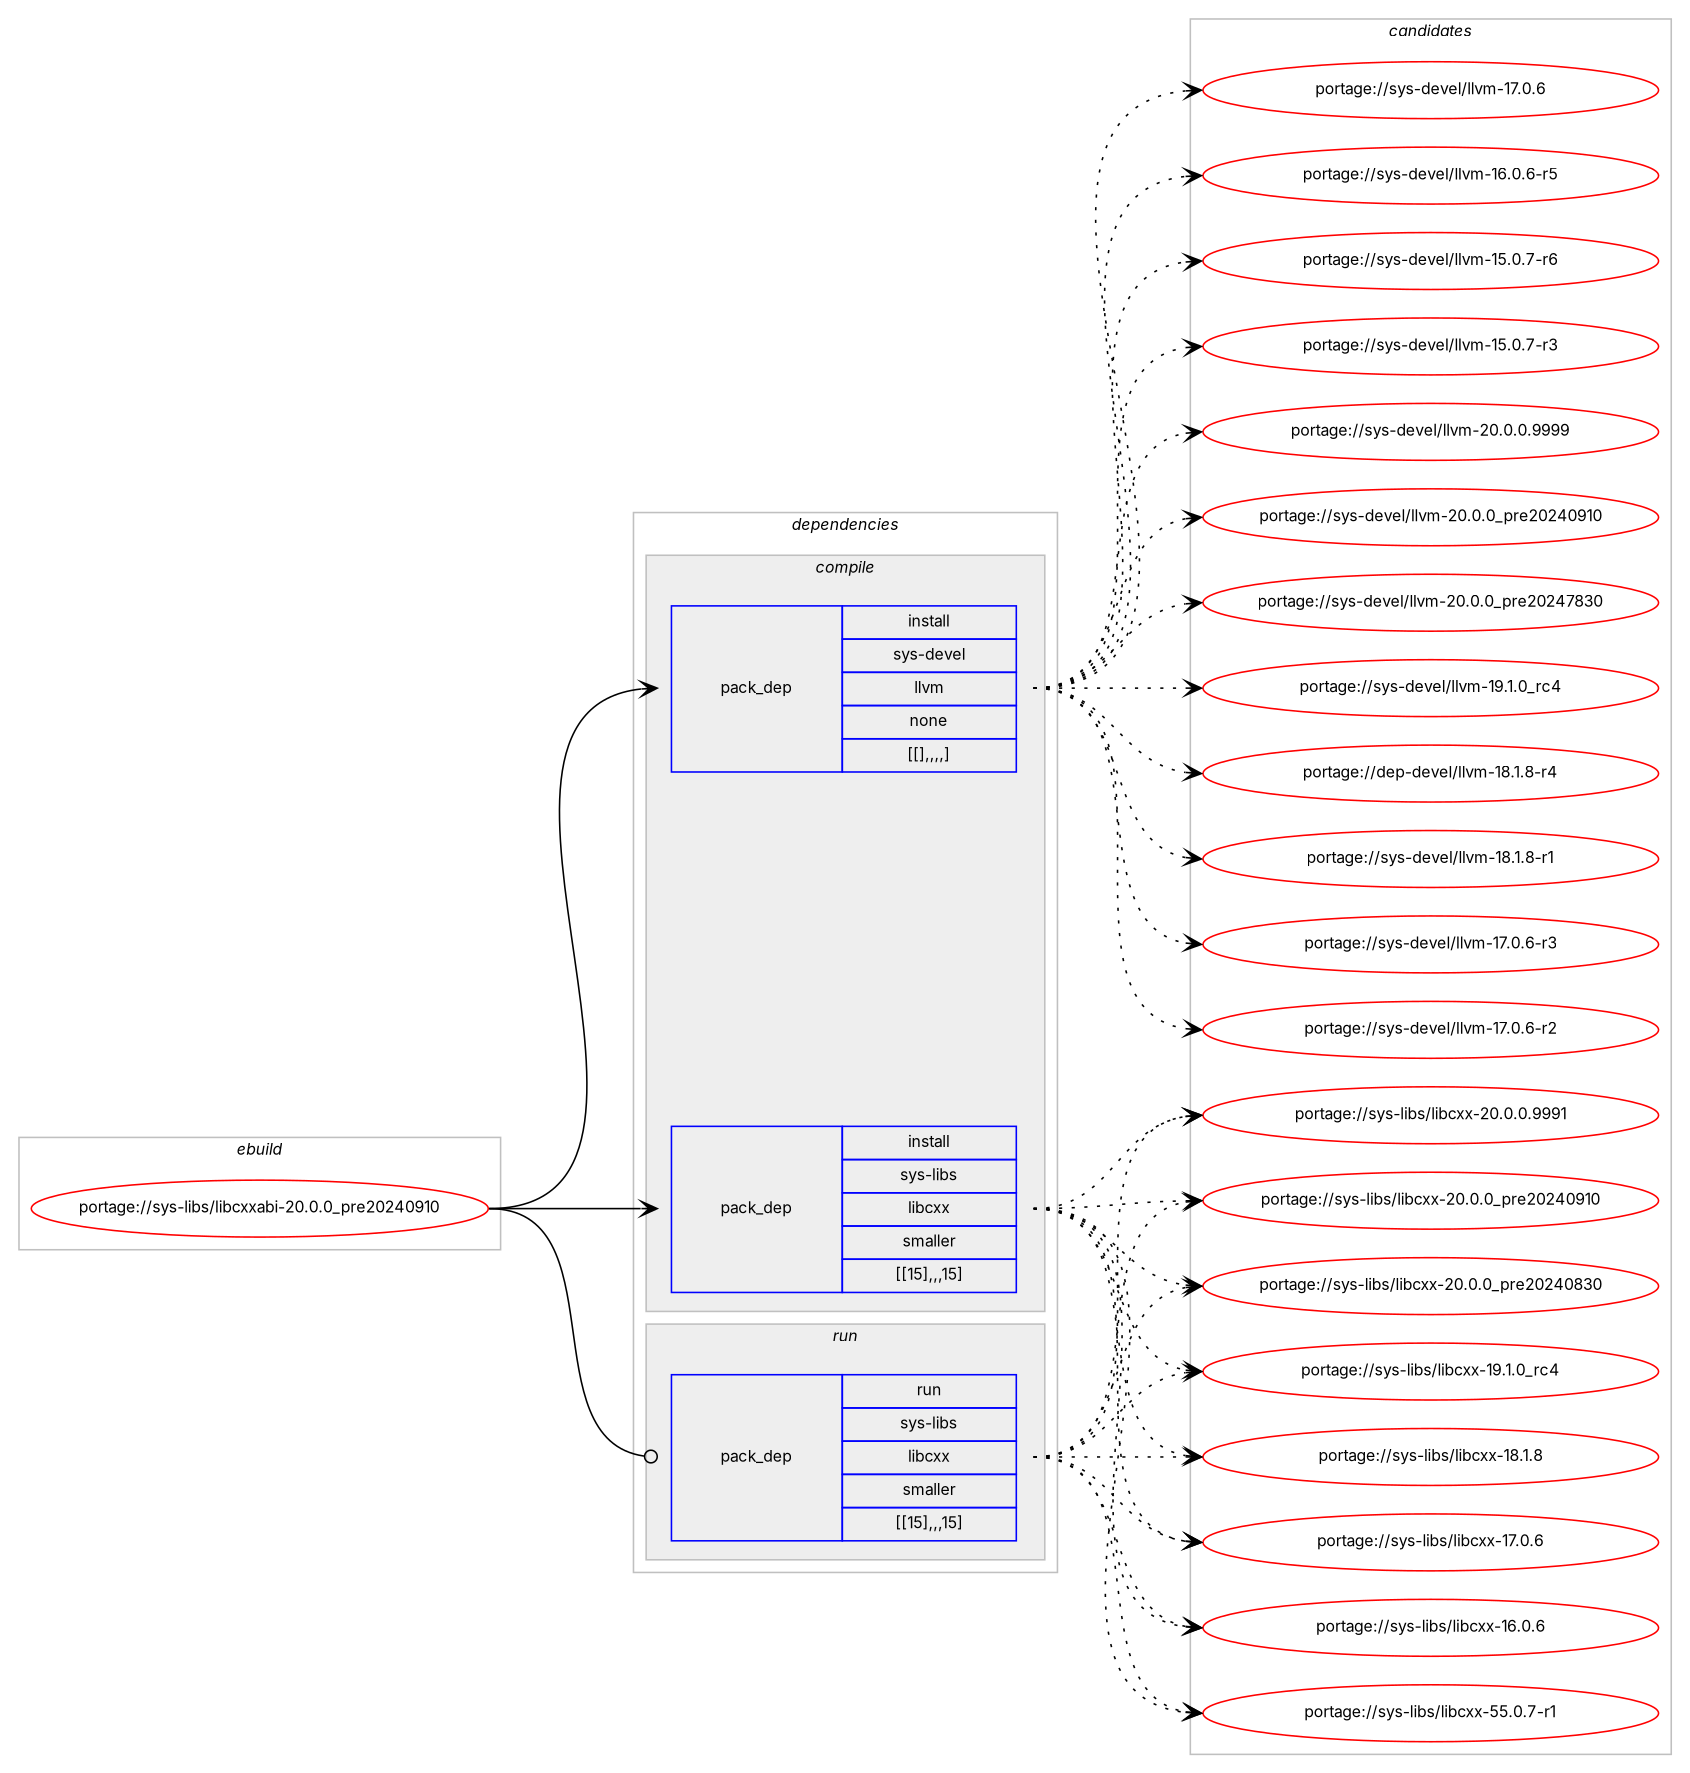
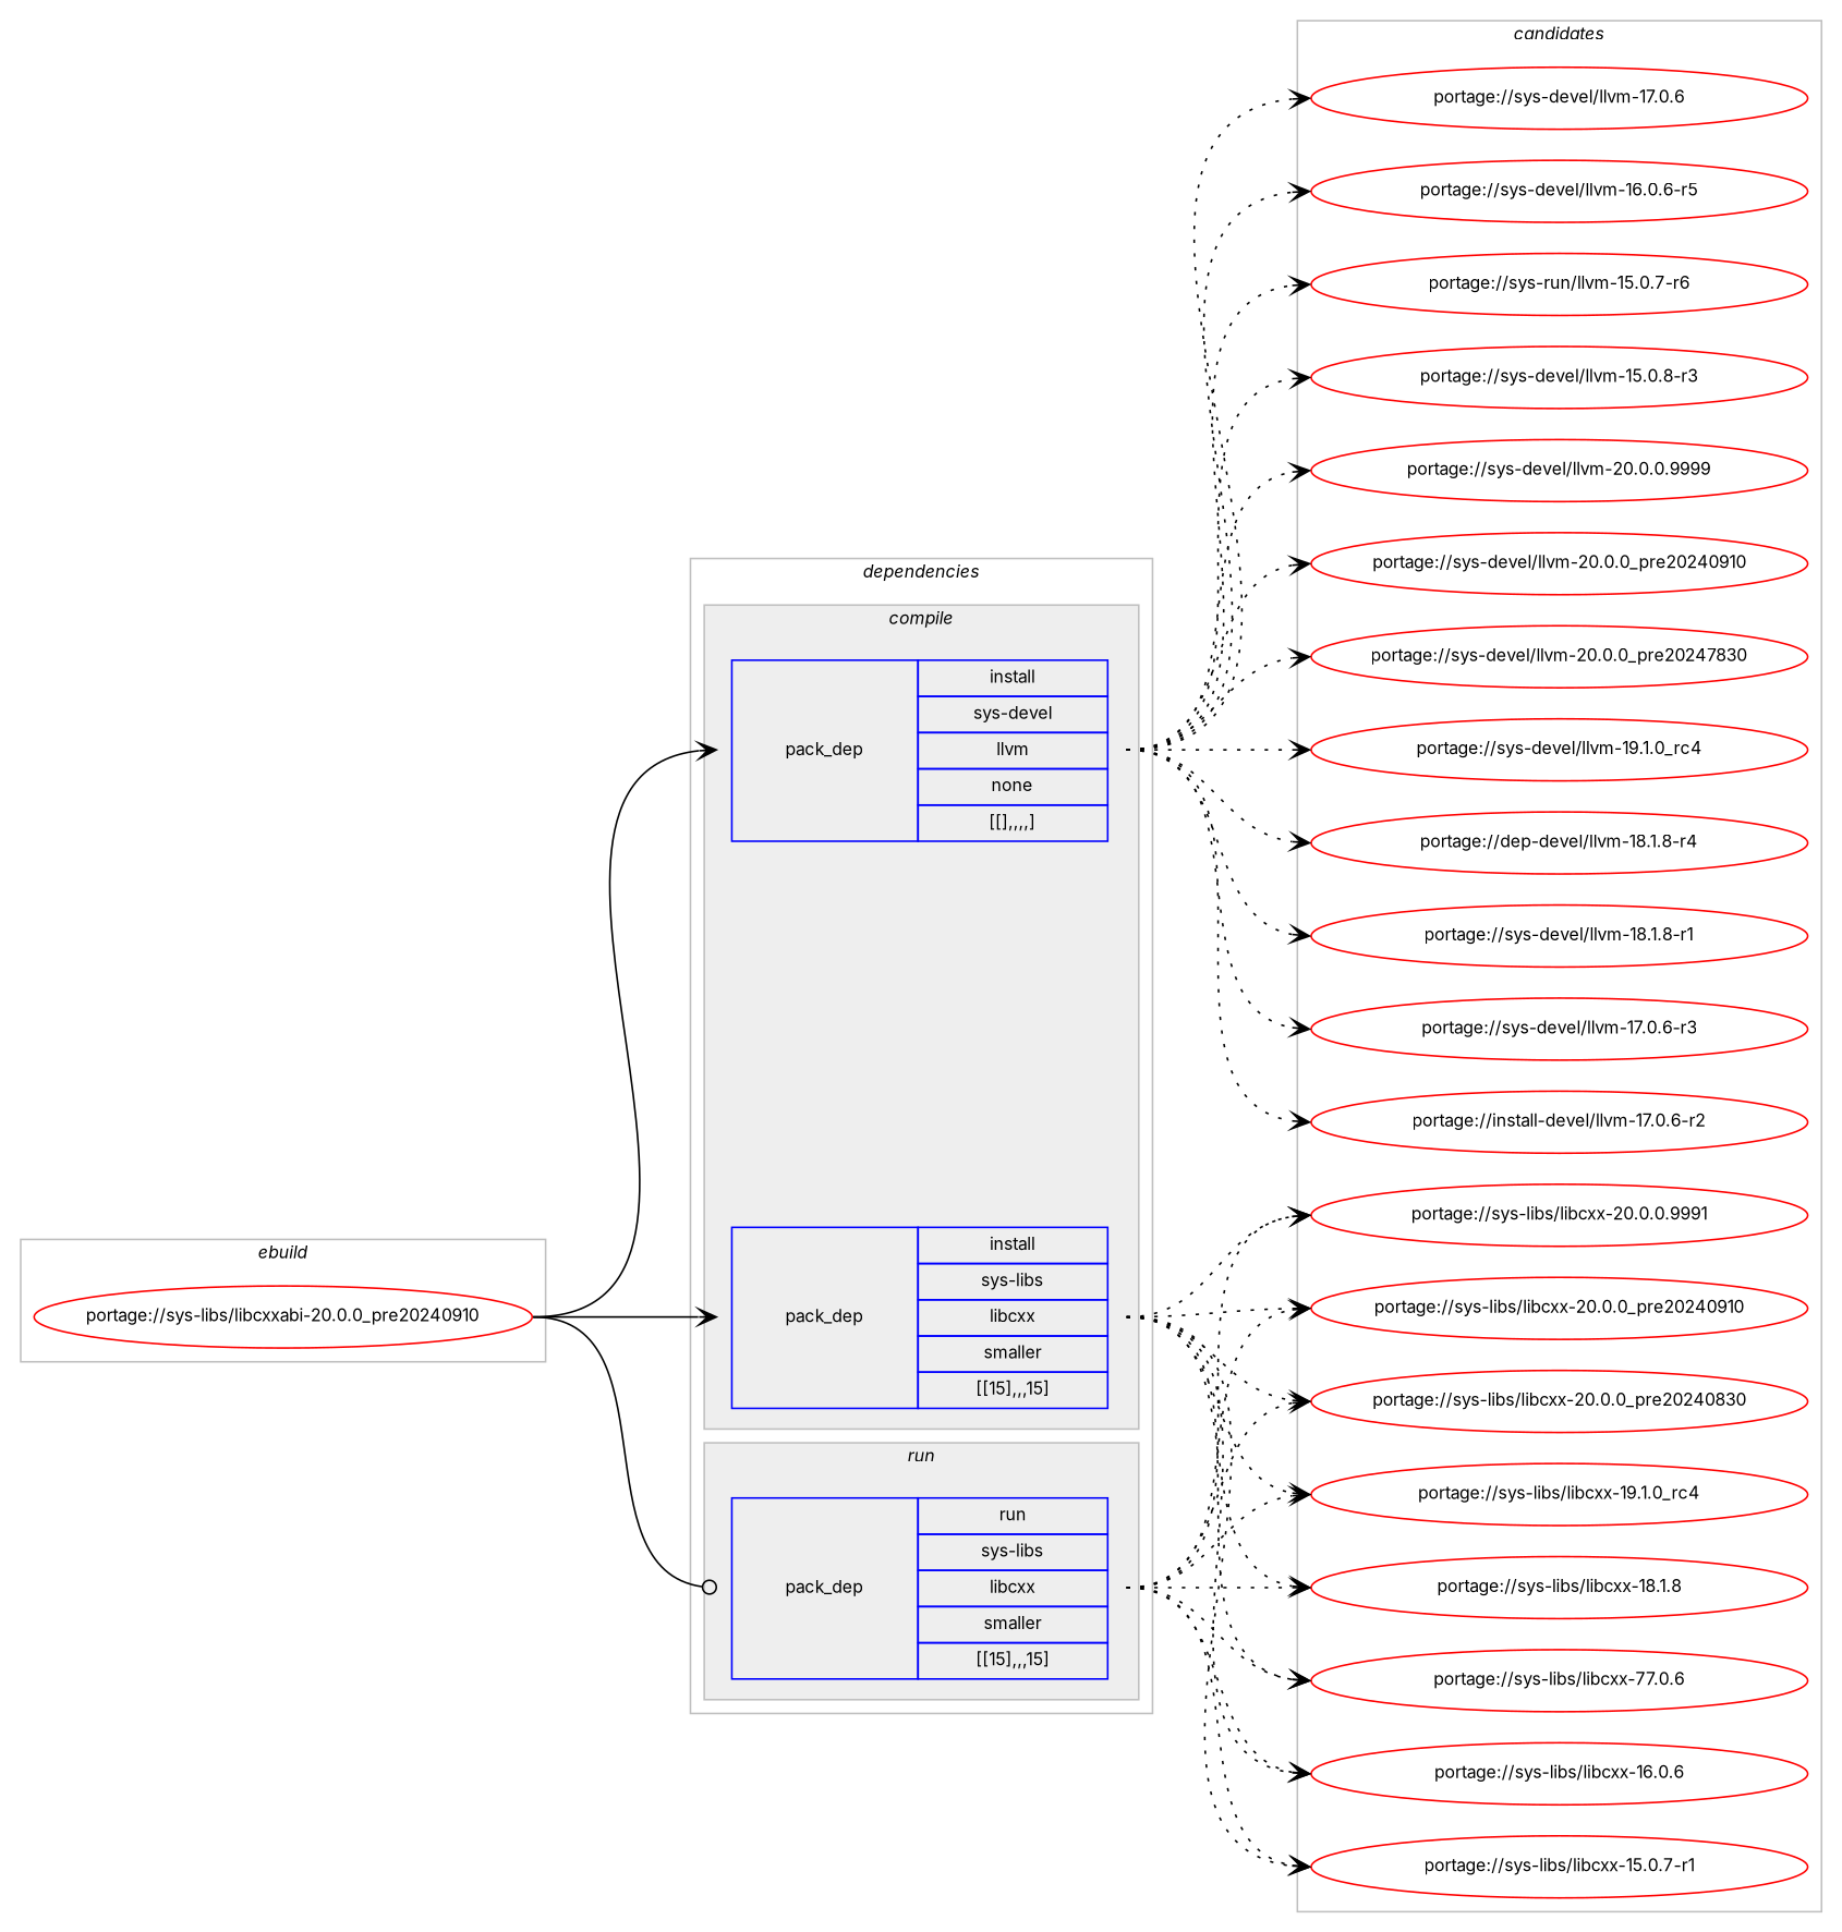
  digraph {
    compound=true
    concentrate=true
    fontname=Inter
    fontsize=10
    newrank=true
    rankdir=LR
    ranksep=1.5
    node [color=red fontname=Inter fontsize=10]
    edge [arrowhead=vee fontname=Inter headport=w style=dotted tailport=e weight=100]
    n1 [label="portage://sys-libs/libcxxabi-20.0.0_pre20240910" width=4]
    n2 [color=blue label=<<TABLE BORDER="0" CELLBORDER="1" CELLSPACING="0" CELLPADDING="4" WIDTH="220"><TR><TD ROWSPAN="6" CELLPADDING="30">pack_dep</TD></TR><TR><TD WIDTH="110">install</TD></TR><TR><TD>sys-devel</TD></TR><TR><TD>llvm</TD></TR><TR><TD>none</TD></TR><TR><TD>[[],,,,]</TD></TR></TABLE>> shape=none]
    n3 [color=blue label=<<TABLE BORDER="0" CELLBORDER="1" CELLSPACING="0" CELLPADDING="4" WIDTH="220"><TR><TD ROWSPAN="6" CELLPADDING="30">pack_dep</TD></TR><TR><TD WIDTH="110">install</TD></TR><TR><TD>sys-libs</TD></TR><TR><TD>libcxx</TD></TR><TR><TD>smaller</TD></TR><TR><TD>[[15],,,15]</TD></TR></TABLE>> shape=none]
    n4 [color=blue label=<<TABLE BORDER="0" CELLBORDER="1" CELLSPACING="0" CELLPADDING="4" WIDTH="220"><TR><TD ROWSPAN="6" CELLPADDING="30">pack_dep</TD></TR><TR><TD WIDTH="110">run</TD></TR><TR><TD>sys-libs</TD></TR><TR><TD>libcxx</TD></TR><TR><TD>smaller</TD></TR><TR><TD>[[15],,,15]</TD></TR></TABLE>> shape=none]
    n5 [label="portage://sys-devel/llvm-20.0.0.9999" width=4]
    n6 [label="portage://sys-devel/llvm-20.0.0_pre20240910" width=4]
    n7 [label="portage://sys-devel/llvm-20.0.0_pre20247830" width=4]
    n8 [label="portage://sys-devel/llvm-19.1.0_rc4" width=4]
    n9 [label="portage://dep-devel/llvm-18.1.8-r4" width=4]
    n10 [label="portage://sys-devel/llvm-18.1.8-r1" width=4]
    n11 [label="portage://sys-devel/llvm-17.0.6-r3" width=4]
-   n12 [label="portage://sys-devel/llvm-17.0.6-r2" width=4]
+   n12 [label="portage://install-devel/llvm-17.0.6-r2" width=4]
    n13 [label="portage://sys-devel/llvm-17.0.6" width=4]
    n14 [label="portage://sys-devel/llvm-16.0.6-r5" width=4]
-   n15 [label="portage://sys-devel/llvm-15.0.7-r6" width=4]
-   n16 [label="portage://sys-devel/llvm-15.0.7-r3" width=4]
+   n15 [label="portage://sys-run/llvm-15.0.7-r6" width=4]
+   n16 [label="portage://sys-devel/llvm-15.0.8-r3" width=4]
    n17 [label="portage://sys-libs/libcxx-20.0.0.9991" width=4]
    n18 [label="portage://sys-libs/libcxx-20.0.0_pre20240910" width=4]
    n19 [label="portage://sys-libs/libcxx-20.0.0_pre20240830" width=4]
    n20 [label="portage://sys-libs/libcxx-19.1.0_rc4" width=4]
    n21 [label="portage://sys-libs/libcxx-18.1.8" width=4]
-   n22 [label="portage://sys-libs/libcxx-17.0.6" width=4]
+   n22 [label="portage://sys-libs/libcxx-77.0.6" width=4]
    n23 [label="portage://sys-libs/libcxx-16.0.6" width=4]
-   n24 [label="portage://sys-libs/libcxx-55.0.7-r1" width=4]
+   n24 [label="portage://sys-libs/libcxx-15.0.7-r1" width=4]
    subgraph cluster_1 {
      color=gray
      label=<<i>ebuild</i>>
      n1
    }
    subgraph cluster_2 {
      color=gray
      label=<<i>dependencies</i>>
      subgraph cluster_3 {
        color=gray
        fillcolor="#eeeeee"
        label=<<i>compile</i>>
        style=filled
        subgraph sub_4 {
          color=gray
          fillcolor="#eeeeee"
          label=<<i>compile</i>>
          style=filled
          n2
        }
        subgraph sub_5 {
          color=gray
          fillcolor="#eeeeee"
          label=<<i>compile</i>>
          style=filled
          n3
        }
      }
      subgraph cluster_6 {
        color=gray
        fillcolor="#eeeeee"
        label=<<i>compile and run</i>>
        style=filled
      }
      subgraph cluster_7 {
        color=gray
        fillcolor="#eeeeee"
        label=<<i>run</i>>
        style=filled
        subgraph sub_8 {
          color=gray
          fillcolor="#eeeeee"
          label=<<i>run</i>>
          style=filled
          n4
        }
      }
    }
    subgraph cluster_9 {
      color=gray
      label=<<i>candidates</i>>
      rank=same
      subgraph sub_10 {
        color=black
        label=<<i>candidates</i>>
        nodesep=1
        rank=same
        n5
        n6
        n7
        n8
        n9
        n10
        n11
        n12
        n13
        n14
        n15
        n16
      }
      subgraph sub_11 {
        color=black
        label=<<i>candidates</i>>
        nodesep=1
        rank=same
        n17
        n18
        n19
        n20
        n21
        n22
        n23
        n24
      }
      subgraph sub_12 {
        color=black
        label=<<i>candidates</i>>
        nodesep=1
        rank=same
        n17
        n18
        n19
        n20
        n21
        n22
        n23
        n24
      }
    }
    n1 -> n2 [style=solid weight=20]
    n1 -> n3 [style=solid weight=20]
    n1 -> n4 [arrowhead=odot style=solid weight=20]
    n2 -> n5
    n2 -> n6
    n2 -> n7
    n2 -> n8
    n2 -> n9
    n2 -> n10
    n2 -> n11
    n2 -> n12
    n2 -> n13
    n2 -> n14
    n2 -> n15
    n2 -> n16
    n3 -> n17
    n3 -> n18
    n3 -> n19
    n3 -> n20
    n3 -> n21
    n3 -> n22
    n3 -> n23
    n3 -> n24
    n4 -> n17
    n4 -> n18
    n4 -> n19
    n4 -> n20
    n4 -> n21
    n4 -> n22
    n4 -> n23
    n4 -> n24
  }
